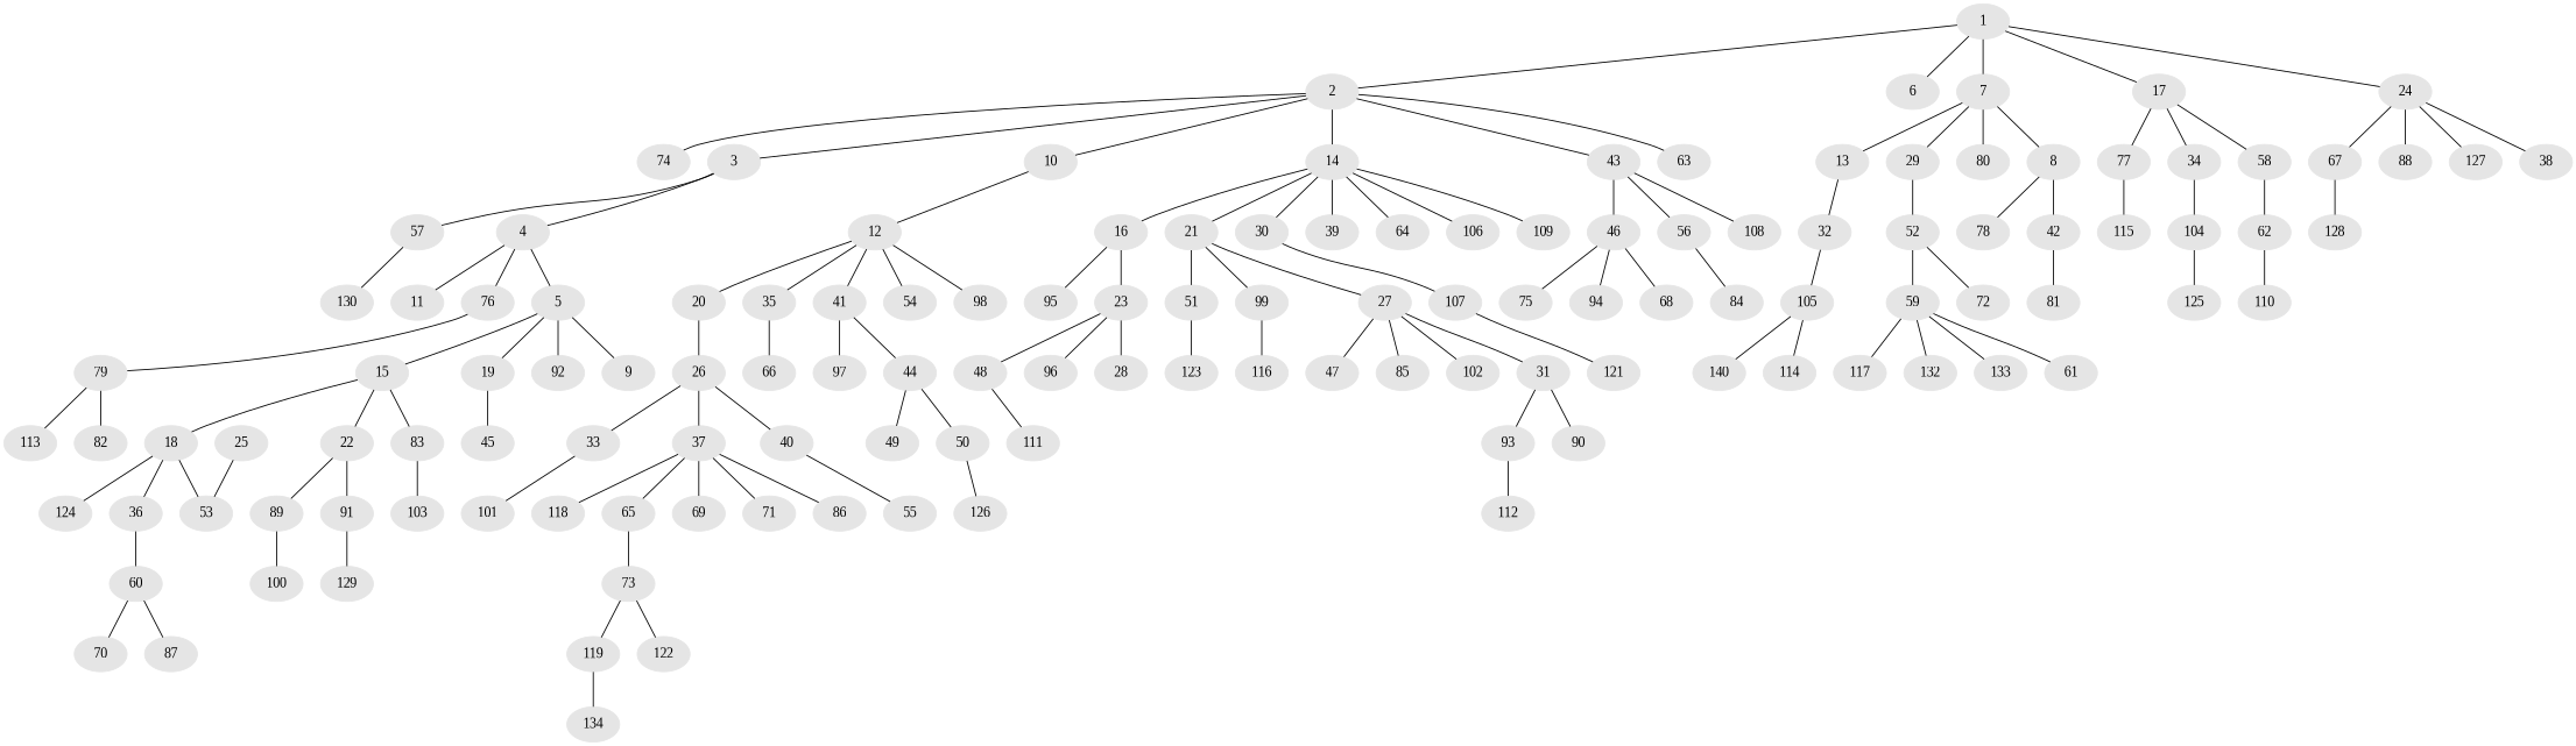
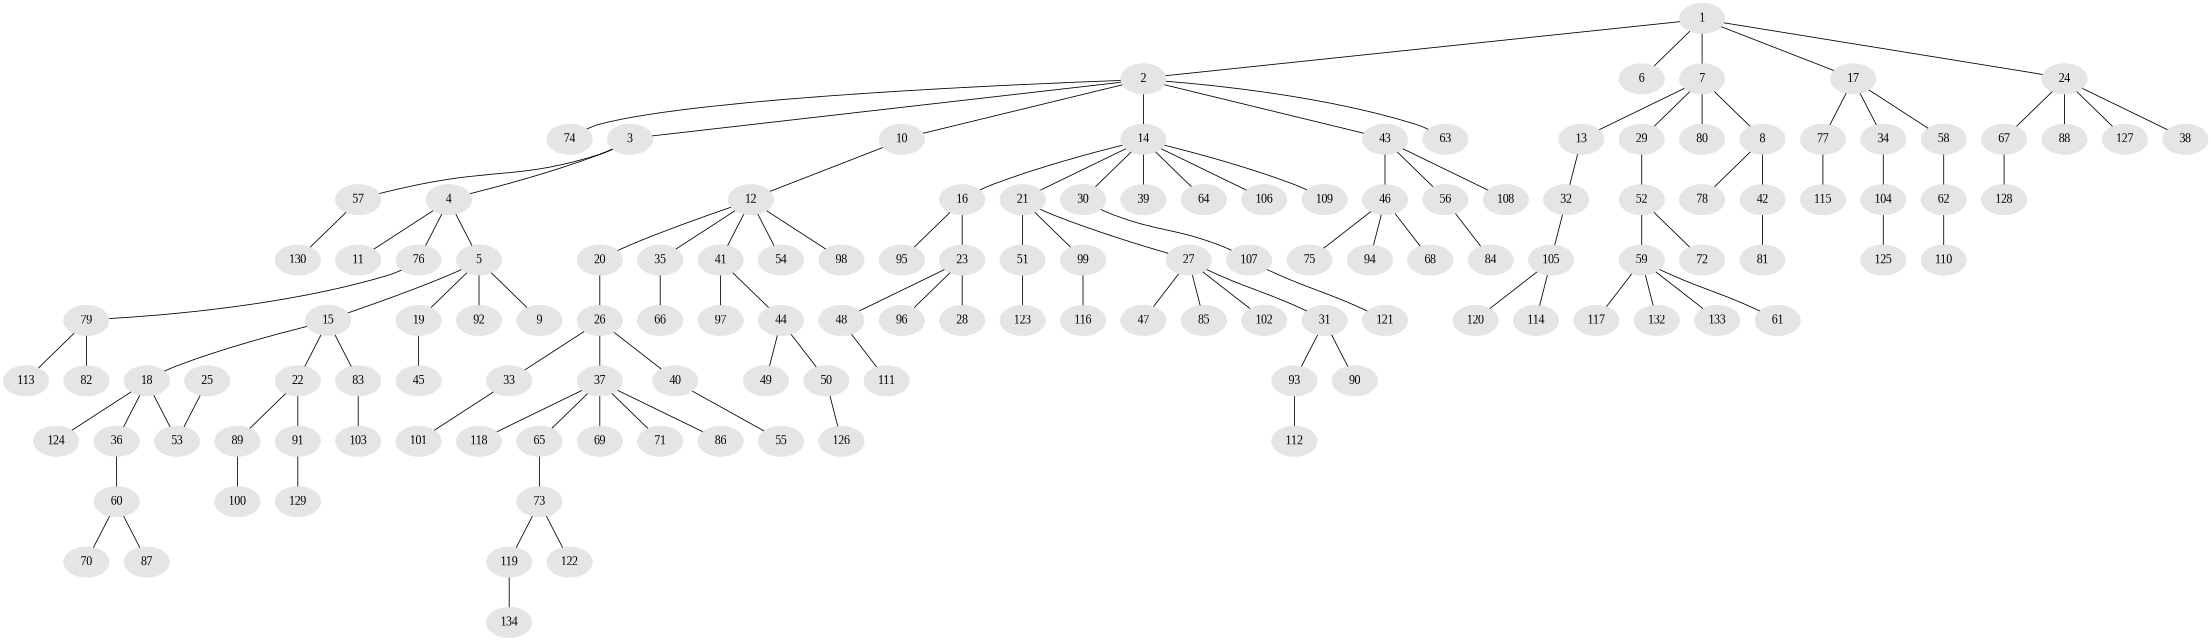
  graph {
    fontname="Liberation Serif"
    node [color=gray90 fontname="Liberation Serif" style=filled]
    edge [fontname="Liberation Serif"]
    1
    2
    6
    7
    17
    24
    3
    10
    14
    43
    63
    74
    8
    13
    29
    80
    34
    58
    77
    38
    67
    88
    127
    4
    57
    12
    16
    21
    30
    39
    64
    106
    109
    46
    56
    108
    5
    11
    76
    130
    9
    15
    19
    92
    79
    18
    22
    83
    45
    42
    78
    32
    52
    81
    20
    35
    41
    54
    98
    26
    66
    44
    97
    105
    23
    95
    27
    51
    99
    107
    36
    124
    53
    89
    91
    103
    28
    48
    96
    104
    62
    115
    25
    60
    33
    37
    40
    31
    47
    85
    102
    123
    116
    100
    129
    111
    128
    101
    65
    69
    71
    86
    118
    55
    90
    93
    59
    72
    121
    112
    114
-   120 [label=140]
+   120
    125
    70
    87
    73
    49
    50
    68
    75
    94
    84
    126
    61
    117
    132
    133
    110
    119
    122
    134
    82
    113
    1 -- 2
    1 -- 6
    1 -- 7
    1 -- 17
    1 -- 24
    2 -- 3
    2 -- 10
    2 -- 14
    2 -- 43
    2 -- 63
    2 -- 74
    7 -- 8
    7 -- 13
    7 -- 29
    7 -- 80
    17 -- 34
    17 -- 58
    17 -- 77
    24 -- 38
    24 -- 67
    24 -- 88
    24 -- 127
    3 -- 4
    3 -- 57
    10 -- 12
    14 -- 16
    14 -- 21
    14 -- 30
    14 -- 39
    14 -- 64
    14 -- 106
    14 -- 109
    43 -- 46
    43 -- 56
    43 -- 108
    8 -- 42
    8 -- 78
    13 -- 32
    29 -- 52
    34 -- 104
    58 -- 62
    77 -- 115
    67 -- 128
    4 -- 5
    4 -- 11
    4 -- 76
    57 -- 130
    12 -- 20
    12 -- 35
    12 -- 41
    12 -- 54
    12 -- 98
    16 -- 23
    16 -- 95
    21 -- 27
    21 -- 51
    21 -- 99
    30 -- 107
    46 -- 68
    46 -- 75
    46 -- 94
    56 -- 84
    5 -- 9
    5 -- 15
    5 -- 19
    5 -- 92
    76 -- 79
    15 -- 18
    15 -- 22
    15 -- 83
    19 -- 45
    79 -- 82
    79 -- 113
    18 -- 36
    18 -- 124
    18 -- 53
    22 -- 89
    22 -- 91
    83 -- 103
    42 -- 81
    32 -- 105
    52 -- 59
    52 -- 72
    20 -- 26
    35 -- 66
    41 -- 44
    41 -- 97
    26 -- 33
    26 -- 37
    26 -- 40
    44 -- 49
    44 -- 50
    105 -- 114
    105 -- 120
    23 -- 28
    23 -- 48
    23 -- 96
    27 -- 31
    27 -- 47
    27 -- 85
    27 -- 102
    51 -- 123
    99 -- 116
    107 -- 121
    36 -- 60
    89 -- 100
    91 -- 129
    48 -- 111
    104 -- 125
    62 -- 110
    25 -- 53
    60 -- 70
    60 -- 87
    33 -- 101
    37 -- 65
    37 -- 69
    37 -- 71
    37 -- 86
    37 -- 118
    40 -- 55
    31 -- 90
    31 -- 93
    65 -- 73
    93 -- 112
    59 -- 61
    59 -- 117
    59 -- 132
    59 -- 133
    73 -- 119
    73 -- 122
    50 -- 126
    119 -- 134
  }
